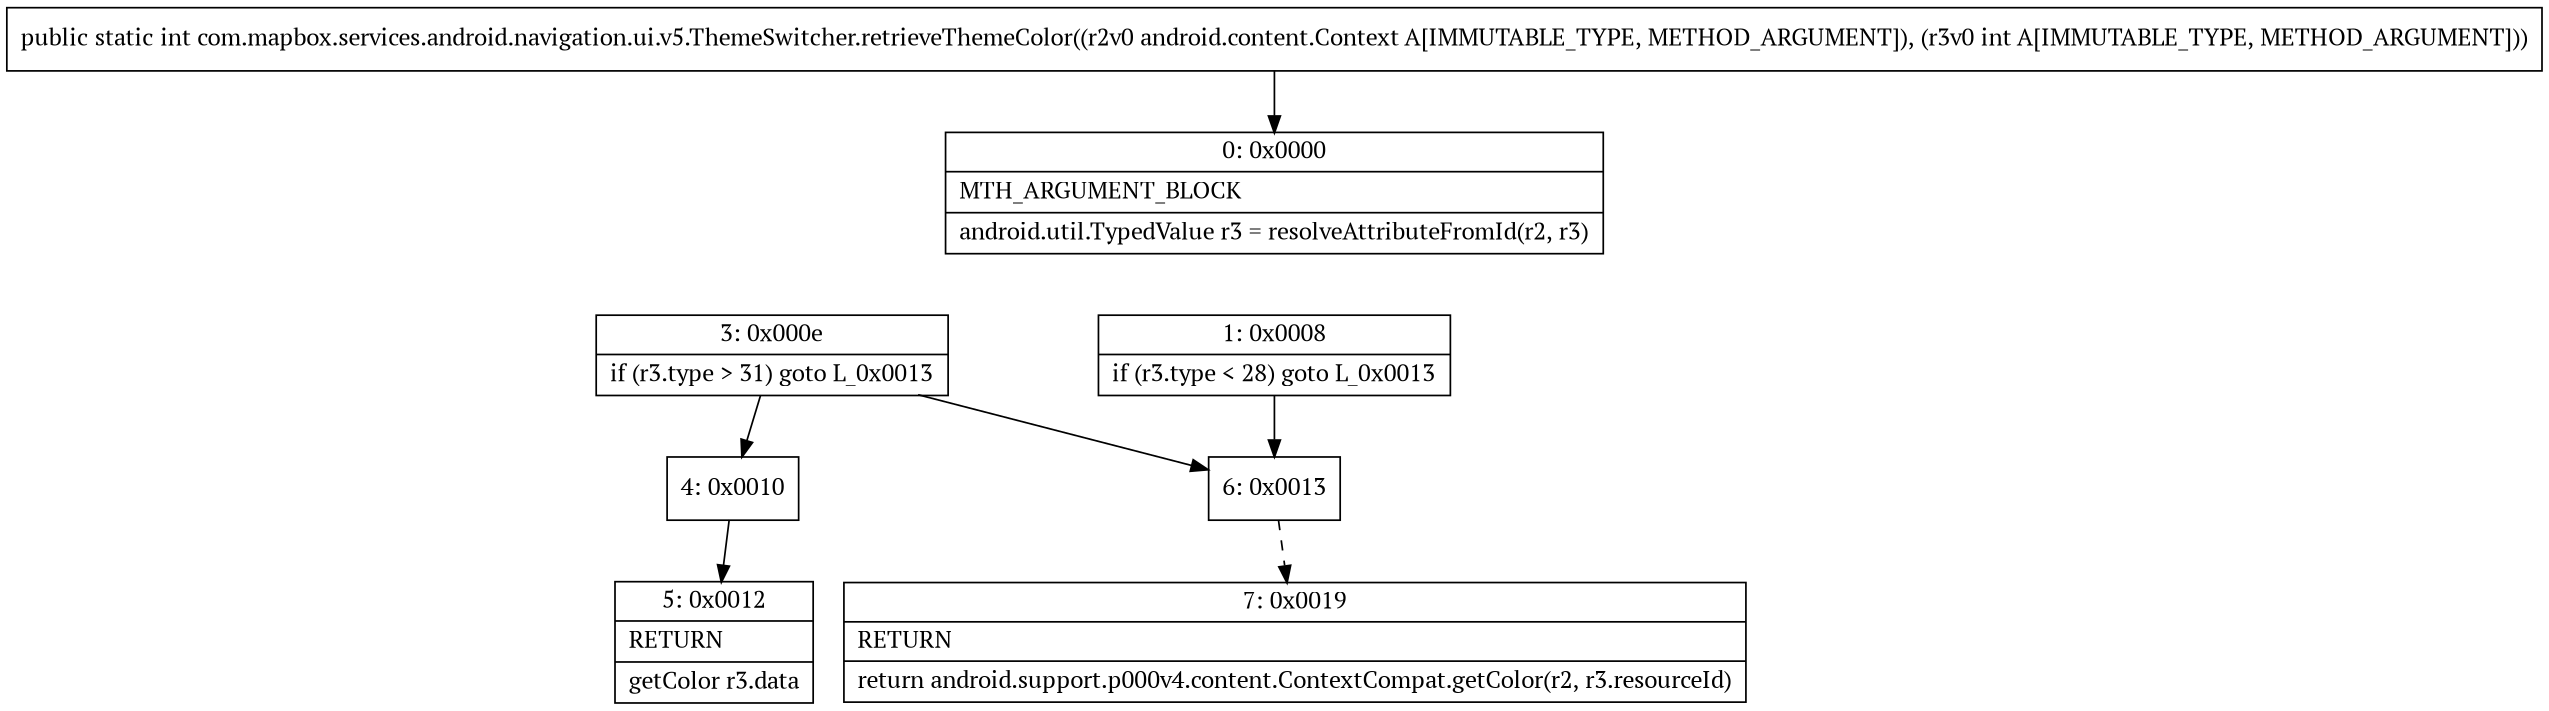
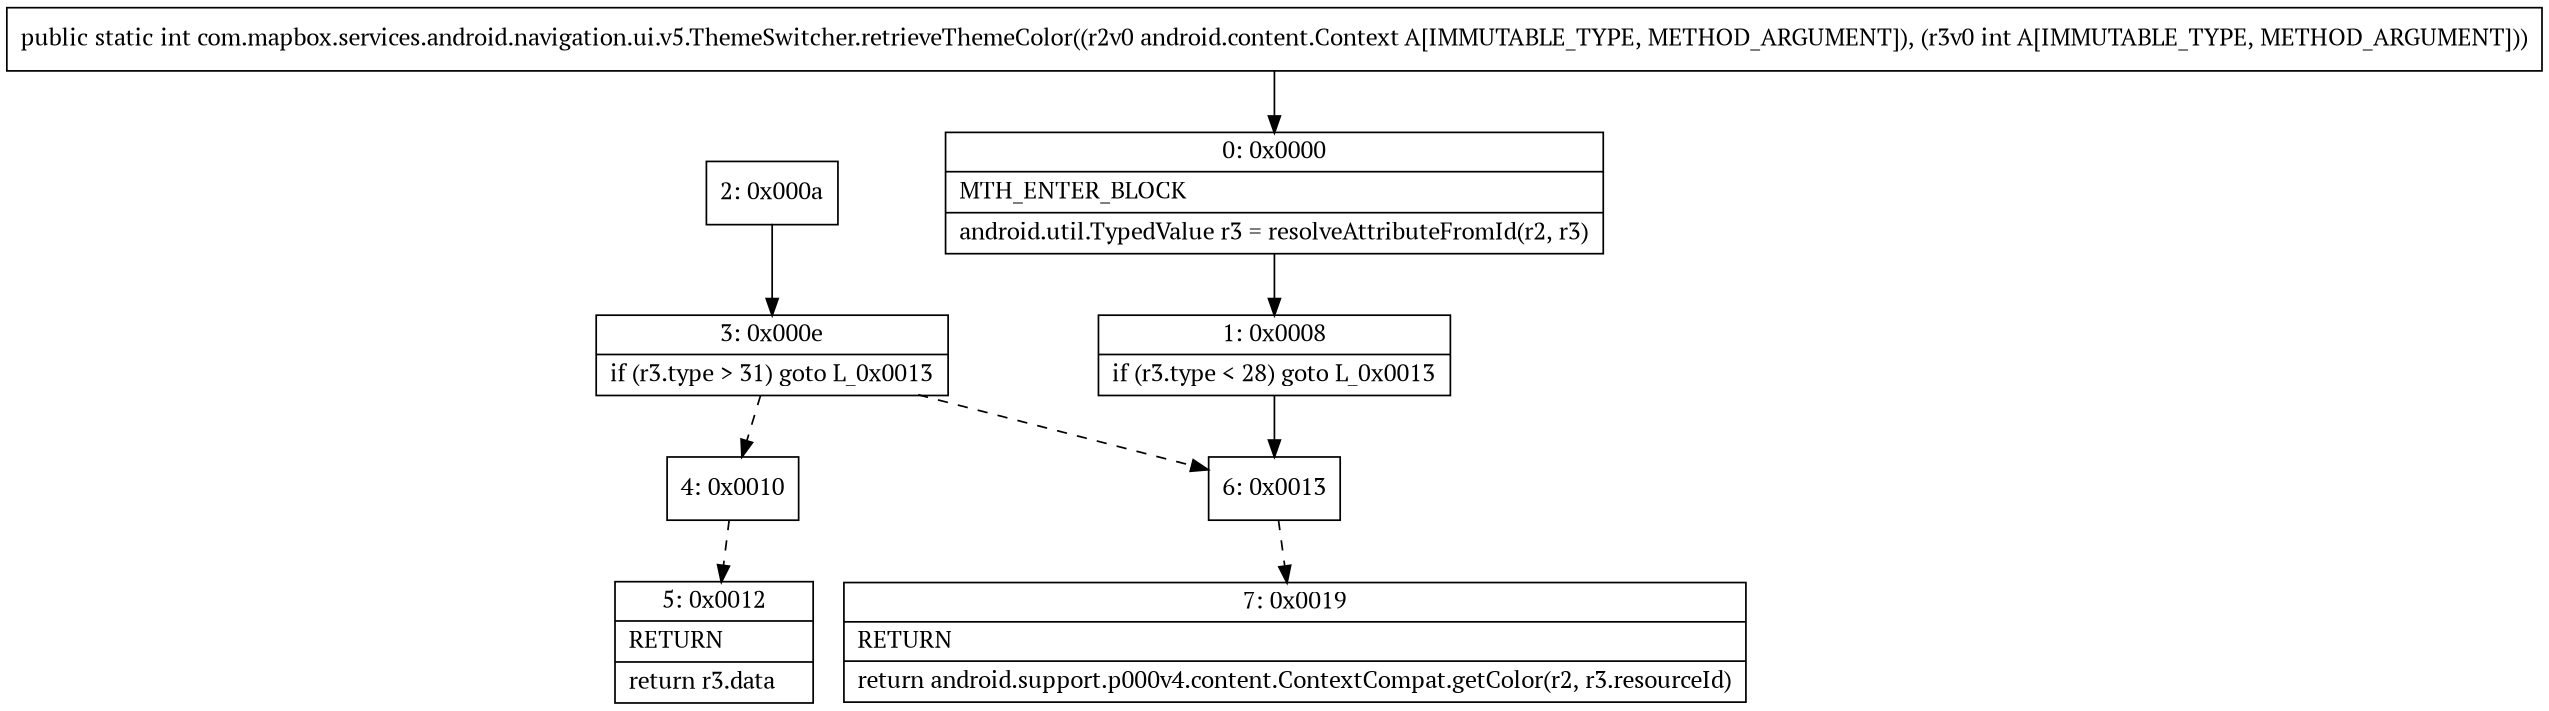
  digraph {
    fontname="PT Serif"
    node [fontname="PT Serif" shape=record]
    edge [fontname="PT Serif"]
-   n1 [label="{0\:\ 0x0000|MTH_ARGUMENT_BLOCK\l|android.util.TypedValue r3 = resolveAttributeFromId(r2, r3)\l}"]
+   n1 [label="{0\:\ 0x0000|MTH_ENTER_BLOCK\l|android.util.TypedValue r3 = resolveAttributeFromId(r2, r3)\l}"]
    n2 [label="{1\:\ 0x0008|if (r3.type \< 28) goto L_0x0013\l}"]
    n3 [label="{6\:\ 0x0013}"]
+   n4 [label="{2\:\ 0x000a}"]
    n5 [label="{3\:\ 0x000e|if (r3.type \> 31) goto L_0x0013\l}"]
    n6 [label="{7\:\ 0x0019|RETURN\l|return android.support.p000v4.content.ContextCompat.getColor(r2, r3.resourceId)\l}"]
    n7 [label="{4\:\ 0x0010}"]
-   n8 [label="{5\:\ 0x0012|RETURN\l|getColor r3.data\l}"]
+   n8 [label="{5\:\ 0x0012|RETURN\l|return r3.data\l}"]
    n9 [label="{public static int com.mapbox.services.android.navigation.ui.v5.ThemeSwitcher.retrieveThemeColor((r2v0 android.content.Context A[IMMUTABLE_TYPE, METHOD_ARGUMENT]), (r3v0 int A[IMMUTABLE_TYPE, METHOD_ARGUMENT])) }"]
+   n1 -> n2
    n2 -> n3
    n3 -> n6 [style=dashed]
-   n5 -> n3
-   n5 -> n7 [style=solid]
-   n7 -> n8
+   n4 -> n5
+   n5 -> n3 [style=dashed]
+   n5 -> n7 [style=dashed]
+   n7 -> n8 [style=dashed]
    n9 -> n1
  }
